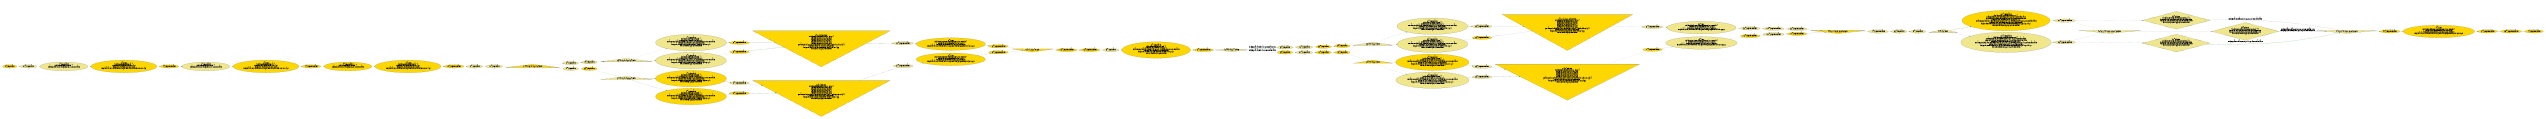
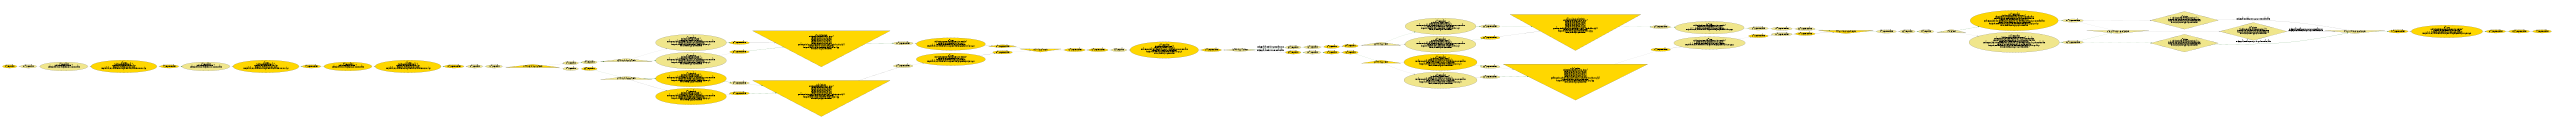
  digraph {
    rankdir=LR
    node [fillcolor=gold shape=ellipse style=filled]
    edge [arrowhead=vee color=gray40 style=dashed]
    n1 [label="0[]:Step_starts"]
    n2 [fillcolor=khaki label="104[]:Step_starts"]
    n3 [fillcolor=khaki label="3[]:Step_starts:\nvoid functioninit3Variable(){\ncreateGlobalVar,int,Variable0_0_0_10currentValue\n}"]
    n4 [label="1[]:Step_terminates"]
    n5 [label="5[]:Step:\nvoid function5initializeVar(){\ncreateVar,int,Variable0_0_0_101432\nassignVar,Variable0_0_0_101432,1\nsetGlobalVar,int,Variable0_0_0_10currentValue,Variable0_0_0_101432\n}"]
    n6 [label="105[]:Step_terminates"]
    n7 [label="4[]:Step_terminates"]
    n8 [fillcolor=khaki label="6[]:Step_starts:\nvoid functioninit6Variable(){\ncreateGlobalVar,int,Variable1_0_1_10currentValue\n}"]
    n9 [label="8[]:Step:\nvoid function8initializeVar(){\ncreateVar,int,Variable1_0_1_101432\nassignVar,Variable1_0_1_101432,4\nsetGlobalVar,int,Variable1_0_1_10currentValue,Variable1_0_1_101432\n}"]
    n10 [label="7[]:Step_terminates"]
    n11 [label="9[]:Step_starts:\nvoid functioninit9Variable(){\ncreateGlobalVar,int,Variable2_0_2_10currentValue\n}"]
    n12 [label="11[]:Step:\nvoid function11initializeVar(){\ncreateVar,int,Variable2_0_2_101432\nassignVar,Variable2_0_2_101432,0\nsetGlobalVar,int,Variable2_0_2_10currentValue,Variable2_0_2_101432\n}"]
    n13 [label="10[]:Step_terminates"]
    n14 [fillcolor=khaki label="12[]:Step_starts"]
    n15 [fillcolor=khaki label="112[]:Step_starts"]
    n16 [label="114[49,115,97,98,24,64]:Fork" shape=triangle]
    n17 [label="13[]:Step_terminates"]
    n18 [fillcolor=khaki label="43[]:Step_starts"]
    n19 [label="50[]:Step_starts:\nint function50accessVarRef(){\ncreateVar,int,VarRef7_4_7_61647\nsetVarFromGlobal,int,VarRef7_4_7_61647,Variable0_0_0_10currentValue\ncreateVar,int,VarRef7_4_7_6terminates\nassignVar,VarRef7_4_7_6terminates,VarRef7_4_7_61647\nreturn,VarRef7_4_7_6terminates\n}"]
    n20 [label="51[]:Step_terminates"]
    n21 [fillcolor=khaki label="44[]:Step_terminates"]
    n22 [fillcolor=khaki label="86[]:Step_starts"]
    n23 [fillcolor=khaki label="90[]:Step_starts"]
    n24 [fillcolor=khaki label="48[49,97,98,64]:Choice" shape=diamond]
    n25 [fillcolor=khaki label="52[]:Step_starts"]
    n26 [label="69[]:Step_starts"]
    n27 [fillcolor=khaki label="118[]:Step_starts"]
    n28 [fillcolor=khaki label="121[]:Step_starts"]
    n29 [label="49[48,114,23,37,63,80]:OrJoin" shape=invtriangle]
    n30 [fillcolor=khaki label="94[97,98]:Fork" shape=triangle]
    n31 [label="87[]:Step_terminates"]
    n32 [label="89[]:Step:\nvoid function89executeAssignment2(int resRight){\ncreateVar,int,Assignment16_0_16_202622\nassignVar,Assignment16_0_16_202622,resRight\nsetGlobalVar,int,Variable2_0_2_10currentValue,Assignment16_0_16_202622\n}"]
    n33 [fillcolor=khaki label="15[]:Step_starts"]
    n34 [fillcolor=khaki label="29[]:Step_starts"]
    n35 [label="113[]:Step_terminates"]
    n36 [fillcolor=khaki label="19[]:Step_starts"]
    n37 [label="33[]:Step_starts"]
    n38 [label="115[114,23,37]:OrJoin" shape=invtriangle]
    n39 [label="55[]:Step_starts"]
    n40 [fillcolor=khaki label="53[]:Step_terminates"]
    n41 [label="72[]:Step_starts"]
    n42 [label="70[]:Step_terminates"]
    n43 [label="100[]:Step_starts:\nbool function100evalBooleanConst(){\ncreateGlobalVar,bool,BooleanConst16_6_16_10constantValue\nsetGlobalVar,bool,BooleanConst16_6_16_10constantValue,true\ncreateVar,bool,BooleanConst16_6_16_104767\nsetVarFromGlobal,bool,BooleanConst16_6_16_104767,BooleanConst16_6_16_10constantValue\ncreateVar,bool,BooleanConst16_6_16_10terminates\nassignVar,BooleanConst16_6_16_10terminates,BooleanConst16_6_16_104767\nreturn,BooleanConst16_6_16_10terminates\n}"]
    n44 [fillcolor=khaki label="102[]:Step_starts:\nbool function102evalBooleanConst(){\ncreateGlobalVar,bool,BooleanConst16_14_16_19constantValue\nsetGlobalVar,bool,BooleanConst16_14_16_19constantValue,false\ncreateVar,bool,BooleanConst16_14_16_194767\nsetVarFromGlobal,bool,BooleanConst16_14_16_194767,BooleanConst16_14_16_19constantValue\ncreateVar,bool,BooleanConst16_14_16_19terminates\nassignVar,BooleanConst16_14_16_19terminates,BooleanConst16_14_16_194767\nreturn,BooleanConst16_14_16_19terminates\n}"]
    n45 [label="91[]:Step_terminates"]
    n46 [fillcolor=khaki label="101[]:Step_terminates"]
    n47 [fillcolor=khaki label="103[]:Step_terminates"]
    n48 [fillcolor=khaki label="95[]:Choice:\nbool function95evaluateConjunction2(){\ncreateVar,bool,Conjunction16_5_16_20terminates\nassignVar,Conjunction16_5_16_20terminates,false\nreturn,Conjunction16_5_16_20terminates\n}" shape=diamond]
    n49 [fillcolor=khaki label="97[48,114,94,23,37,63,80]:OrJoin" shape=invtriangle]
    n50 [fillcolor=khaki label="96[]:Choice:\nbool function96evaluateConjunction3(){\ncreateVar,bool,Conjunction16_5_16_20terminates\nassignVar,Conjunction16_5_16_20terminates,false\nreturn,Conjunction16_5_16_20terminates\n}" shape=diamond]
    n51 [fillcolor=khaki label="98[48,114,94,23,37,63,80]:AndJoin" shape=invtriangle]
    n52 [fillcolor=khaki label="99[]:Choice:\nbool function99evaluateConjunction4(){\ncreateVar,bool,Conjunction16_5_16_20terminates\nassignVar,Conjunction16_5_16_20terminates,true\nreturn,Conjunction16_5_16_20terminates\n}" shape=diamond]
    n53 [fillcolor=khaki label="23[49,115,97,98,24,64]:Fork" shape=triangle]
-   n54 [label="16[]:Step_terminates"]
+   n54 [label="16[]:Step_terminates" shape=diamond]
    n55 [label="18[]:Step:\nvoid function18executeAssignment2(int resRight){\ncreateVar,int,Assignment4_7_4_212622\nassignVar,Assignment4_7_4_212622,resRight\nsetGlobalVar,int,Variable1_0_1_10currentValue,Assignment4_7_4_212622\n}"]
    n56 [fillcolor=khaki label="37[49,115,97,98,38,64]:Fork" shape=triangle]
    n57 [label="30[]:Step_terminates"]
    n58 [label="32[]:Step:\nvoid function32executeAssignment2(int resRight){\ncreateVar,int,Assignment5_7_5_212622\nassignVar,Assignment5_7_5_212622,resRight\nsetGlobalVar,int,Variable1_0_1_10currentValue,Assignment5_7_5_212622\n}"]
    n59 [label="59[]:Step_starts"]
    n60 [fillcolor=khaki label="119[]:Step_terminates"]
    n61 [label="76[]:Step_starts"]
    n62 [fillcolor=khaki label="122[]:Step_terminates"]
    n63 [fillcolor=khaki label="27[]:Step_starts:\nint function27accessVarRef(){\ncreateVar,int,VarRef4_18_4_201647\nsetVarFromGlobal,int,VarRef4_18_4_201647,Variable0_0_0_10currentValue\ncreateVar,int,VarRef4_18_4_20terminates\nassignVar,VarRef4_18_4_20terminates,VarRef4_18_4_201647\nreturn,VarRef4_18_4_20terminates\n}"]
    n64 [fillcolor=khaki label="25[]:Step_starts:\nint function25accessVarRef(){\ncreateVar,int,VarRef4_13_4_151647\nsetVarFromGlobal,int,VarRef4_13_4_151647,Variable0_0_0_10currentValue\ncreateVar,int,VarRef4_13_4_15terminates\nassignVar,VarRef4_13_4_15terminates,VarRef4_13_4_151647\nreturn,VarRef4_13_4_15terminates\n}"]
    n65 [fillcolor=khaki label="20[]:Step_terminates"]
    n66 [label="28[]:Step_terminates"]
    n67 [label="26[]:Step_terminates"]
    n68 [label="24[114,23]:AndJoin:\nint function24finishPlus(int n2, int n1){\ncreateVar,int,Plus4_12_4_214539\nassignVar,Plus4_12_4_214539,n1\ncreateVar,int,Plus4_12_4_214544\nassignVar,Plus4_12_4_214544,n2\ncreateVar,int,Plus4_12_4_214538\noperation,Plus4_12_4_214538,Plus4_12_4_214539,+,Plus4_12_4_214544\ncreateVar,int,Plus4_12_4_21terminates\nassignVar,Plus4_12_4_21terminates,Plus4_12_4_214538\nreturn,Plus4_12_4_21terminates\n}" shape=invtriangle]
    n69 [label="41[]:Step_starts:\nint function41accessVarRef(){\ncreateVar,int,VarRef5_18_5_201647\nsetVarFromGlobal,int,VarRef5_18_5_201647,Variable1_0_1_10currentValue\ncreateVar,int,VarRef5_18_5_20terminates\nassignVar,VarRef5_18_5_20terminates,VarRef5_18_5_201647\nreturn,VarRef5_18_5_20terminates\n}"]
    n70 [label="39[]:Step_starts:\nint function39accessVarRef(){\ncreateVar,int,VarRef5_13_5_151647\nsetVarFromGlobal,int,VarRef5_13_5_151647,Variable1_0_1_10currentValue\ncreateVar,int,VarRef5_13_5_15terminates\nassignVar,VarRef5_13_5_15terminates,VarRef5_13_5_151647\nreturn,VarRef5_13_5_15terminates\n}"]
    n71 [fillcolor=khaki label="34[]:Step_terminates"]
    n72 [fillcolor=khaki label="42[]:Step_terminates"]
    n73 [label="40[]:Step_terminates"]
    n74 [label="38[37]:AndJoin:\nint function38finishPlus(int n2, int n1){\ncreateVar,int,Plus5_12_5_214539\nassignVar,Plus5_12_5_214539,n1\ncreateVar,int,Plus5_12_5_214544\nassignVar,Plus5_12_5_214544,n2\ncreateVar,int,Plus5_12_5_214538\noperation,Plus5_12_5_214538,Plus5_12_5_214539,+,Plus5_12_5_214544\ncreateVar,int,Plus5_12_5_21terminates\nassignVar,Plus5_12_5_21terminates,Plus5_12_5_214538\nreturn,Plus5_12_5_21terminates\n}" shape=invtriangle]
    n75 [fillcolor=khaki label="63[49,97,98,64]:Fork" shape=triangle]
    n76 [fillcolor=khaki label="56[]:Step_terminates"]
    n77 [fillcolor=khaki label="58[]:Step:\nvoid function58executeAssignment2(int resRight){\ncreateVar,int,Assignment9_4_9_182622\nassignVar,Assignment9_4_9_182622,resRight\nsetGlobalVar,int,Variable1_0_1_10currentValue,Assignment9_4_9_182622\n}"]
    n78 [label="80[49,97,98,81]:Fork" shape=triangle]
    n79 [label="73[]:Step_terminates"]
    n80 [fillcolor=khaki label="75[]:Step:\nvoid function75executeAssignment2(int resRight){\ncreateVar,int,Assignment12_4_12_182622\nassignVar,Assignment12_4_12_182622,resRight\nsetGlobalVar,int,Variable0_0_0_10currentValue,Assignment12_4_12_182622\n}"]
    n81 [fillcolor=khaki label="67[]:Step_starts:\nint function67accessVarRef(){\ncreateVar,int,VarRef9_15_9_171647\nsetVarFromGlobal,int,VarRef9_15_9_171647,Variable0_0_0_10currentValue\ncreateVar,int,VarRef9_15_9_17terminates\nassignVar,VarRef9_15_9_17terminates,VarRef9_15_9_171647\nreturn,VarRef9_15_9_17terminates\n}"]
    n82 [fillcolor=khaki label="65[]:Step_starts:\nint function65accessVarRef(){\ncreateVar,int,VarRef9_10_9_121647\nsetVarFromGlobal,int,VarRef9_10_9_121647,Variable1_0_1_10currentValue\ncreateVar,int,VarRef9_10_9_12terminates\nassignVar,VarRef9_10_9_12terminates,VarRef9_10_9_121647\nreturn,VarRef9_10_9_12terminates\n}"]
    n83 [fillcolor=khaki label="60[]:Step_terminates"]
    n84 [fillcolor=khaki label="68[]:Step_terminates"]
    n85 [label="66[]:Step_terminates"]
    n86 [label="64[48,114,23,37,63]:AndJoin:\nint function64finishPlus(int n2, int n1){\ncreateVar,int,Plus9_9_9_184539\nassignVar,Plus9_9_9_184539,n1\ncreateVar,int,Plus9_9_9_184544\nassignVar,Plus9_9_9_184544,n2\ncreateVar,int,Plus9_9_9_184538\noperation,Plus9_9_9_184538,Plus9_9_9_184539,+,Plus9_9_9_184544\ncreateVar,int,Plus9_9_9_18terminates\nassignVar,Plus9_9_9_18terminates,Plus9_9_9_184538\nreturn,Plus9_9_9_18terminates\n}" shape=invtriangle]
    n87 [label="84[]:Step_starts:\nint function84accessVarRef(){\ncreateVar,int,VarRef12_15_12_171647\nsetVarFromGlobal,int,VarRef12_15_12_171647,Variable0_0_0_10currentValue\ncreateVar,int,VarRef12_15_12_17terminates\nassignVar,VarRef12_15_12_17terminates,VarRef12_15_12_171647\nreturn,VarRef12_15_12_17terminates\n}"]
    n88 [fillcolor=khaki label="82[]:Step_starts:\nint function82accessVarRef(){\ncreateVar,int,VarRef12_10_12_121647\nsetVarFromGlobal,int,VarRef12_10_12_121647,Variable1_0_1_10currentValue\ncreateVar,int,VarRef12_10_12_12terminates\nassignVar,VarRef12_10_12_12terminates,VarRef12_10_12_121647\nreturn,VarRef12_10_12_12terminates\n}"]
    n89 [label="77[]:Step_terminates"]
    n90 [fillcolor=khaki label="85[]:Step_terminates"]
    n91 [fillcolor=khaki label="83[]:Step_terminates"]
    n92 [label="81[80]:AndJoin:\nint function81finishPlus(int n2, int n1){\ncreateVar,int,Plus12_9_12_184539\nassignVar,Plus12_9_12_184539,n1\ncreateVar,int,Plus12_9_12_184544\nassignVar,Plus12_9_12_184544,n2\ncreateVar,int,Plus12_9_12_184538\noperation,Plus12_9_12_184538,Plus12_9_12_184539,+,Plus12_9_12_184544\ncreateVar,int,Plus12_9_12_18terminates\nassignVar,Plus12_9_12_18terminates,Plus12_9_12_184538\nreturn,Plus12_9_12_18terminates\n}" shape=invtriangle]
    n1 -> n2 [style=solid]
    n2 -> n3 [arrowhead=odot]
    n3 -> n5 [arrowhead=diamond]
    n5 -> n7
    n6 -> n4 [arrowhead=odot style=solid]
    n7 -> n8 [arrowhead=diamond color=darkgreen]
    n8 -> n9
    n9 -> n10 [color=darkgreen style=solid]
    n10 -> n11 [arrowhead=odot color=darkgreen style=solid]
    n11 -> n12 [arrowhead=diamond]
    n12 -> n13 [arrowhead=diamond color=darkgreen style=solid]
    n13 -> n14 [arrowhead=diamond]
    n14 -> n15 [arrowhead=odot color=darkgreen]
    n15 -> n16 [arrowhead=odot]
    n16 -> n33 [arrowhead=diamond]
    n16 -> n34 [arrowhead=odot]
    n17 -> n18 [arrowhead=odot color=darkgreen]
    n18 -> n19
    n19 -> n20 [style=solid]
    n20 -> n24
    n21 -> n22 [arrowhead=diamond style=solid]
    n22 -> n23 [arrowhead=diamond color=darkgreen style=solid]
    n23 -> n30 [arrowhead=odot color=darkgreen]
    n24 -> n25 [arrowhead=odot color=darkgreen label="verifyEqual,VarRef7_4_7_6terminate,true" style=solid]
    n24 -> n26 [arrowhead=odot label="verifyEqual,VarRef7_4_7_0terminate,false"]
    n25 -> n27 [arrowhead=odot color=darkgreen style=solid]
    n26 -> n28 [color=darkgreen]
    n27 -> n39 [arrowhead=odot style=solid]
    n28 -> n41 [arrowhead=diamond color=darkgreen]
    n29 -> n21 [arrowhead=odot color=darkgreen style=solid]
    n30 -> n43 [arrowhead=diamond color=darkgreen style=solid]
    n30 -> n44
    n31 -> n6 [arrowhead=odot color=darkgreen style=solid]
    n32 -> n31 [arrowhead=diamond color=darkgreen]
    n33 -> n36 [color=darkgreen style=solid]
    n34 -> n37 [arrowhead=odot]
    n35 -> n17 [style=solid]
    n36 -> n53 [arrowhead=diamond color=darkgreen]
    n37 -> n56 [arrowhead=odot color=darkgreen]
    n38 -> n35 [arrowhead=odot]
    n39 -> n59 [arrowhead=diamond style=solid]
    n40 -> n29 [arrowhead=diamond color=darkgreen]
    n41 -> n61 [arrowhead=diamond style=solid]
    n42 -> n29 [arrowhead=diamond style=solid]
    n43 -> n46 [color=darkgreen style=solid]
    n44 -> n47 [color=darkgreen style=solid]
    n45 -> n32 [style=solid]
    n46 -> n48 [arrowhead=diamond]
    n46 -> n51
    n47 -> n50 [color=darkgreen]
    n47 -> n51 [color=darkgreen]
    n48 -> n49 [arrowhead=odot label="verifyEqual,BooleanConst16_6_16_10terminate,false" style=solid]
    n49 -> n45 [arrowhead=diamond color=darkgreen]
    n50 -> n49 [arrowhead=diamond color=darkgreen label="verifyEqual,BooleanConst16_14_16_19terminate,false" style=solid]
    n51 -> n52
    n52 -> n49 [label="verifyEqual,BooleanConst16_6_16_10terminate,true\nverifyEqual,BooleanConst16_14_16_19terminate,true" style=solid]
    n53 -> n63
    n53 -> n64 [arrowhead=diamond color=darkgreen]
    n54 -> n38 [arrowhead=odot color=darkgreen]
    n55 -> n54 [arrowhead=diamond style=solid]
    n56 -> n69 [arrowhead=diamond color=darkgreen style=solid]
    n56 -> n70 [arrowhead=diamond style=solid]
    n57 -> n38
    n58 -> n57 [arrowhead=diamond style=solid]
    n59 -> n75 [arrowhead=odot]
    n60 -> n40 [arrowhead=odot]
    n61 -> n78 [color=darkgreen]
    n62 -> n42
    n63 -> n66 [arrowhead=diamond color=darkgreen]
    n64 -> n67
    n65 -> n55 [arrowhead=diamond]
    n66 -> n68 [style=solid]
    n67 -> n68 [arrowhead=odot color=darkgreen style=solid]
    n68 -> n65 [color=darkgreen style=solid]
    n69 -> n72 [color=darkgreen style=solid]
    n70 -> n73 [arrowhead=diamond]
    n71 -> n58
    n72 -> n74 [arrowhead=diamond color=darkgreen]
    n73 -> n74 [arrowhead=diamond color=darkgreen style=solid]
    n74 -> n71 [arrowhead=odot style=solid]
    n75 -> n81 [color=darkgreen]
    n75 -> n82 [arrowhead=diamond style=solid]
    n76 -> n60 [arrowhead=odot color=darkgreen style=solid]
    n77 -> n76 [arrowhead=odot color=darkgreen style=solid]
    n78 -> n87 [arrowhead=odot]
    n78 -> n88
    n79 -> n62 [style=solid]
    n80 -> n79
    n81 -> n84 [color=darkgreen style=solid]
    n82 -> n85 [arrowhead=diamond color=darkgreen]
    n83 -> n77 [color=darkgreen]
    n84 -> n86 [color=darkgreen]
    n85 -> n86 [arrowhead=odot style=solid]
    n86 -> n83 [color=darkgreen]
    n87 -> n90 [arrowhead=diamond color=darkgreen]
    n88 -> n91 [arrowhead=odot style=solid]
    n89 -> n80 [arrowhead=odot style=solid]
    n90 -> n92 [arrowhead=diamond]
    n91 -> n92 [arrowhead=diamond color=darkgreen style=solid]
    n92 -> n89 [arrowhead=odot]
  }
